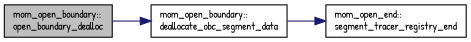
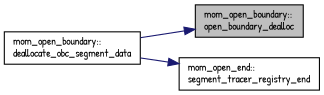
  digraph {
    fontname="Patrick Hand"
    rankdir=LR
    node [color=black fillcolor=white fontname="Patrick Hand" fontsize=10 shape=record style=filled]
    edge [color=midnightblue fontname="Patrick Hand" fontsize=10 labelfontname=Helvetica labelfontsize=10 style=solid]
    n1 [fillcolor=grey75 fontcolor=black height=0.2 label="mom_open_boundary::\lopen_boundary_dealloc" width=0.4]
    n2 [height=0.2 label="mom_open_boundary::\ldeallocate_obc_segment_data" width=0.4]
    n3 [height=0.2 label="mom_open_end::\lsegment_tracer_registry_end" width=0.4]
-   n1 -> n2
+   n2 -> n1
    n2 -> n3
  }
